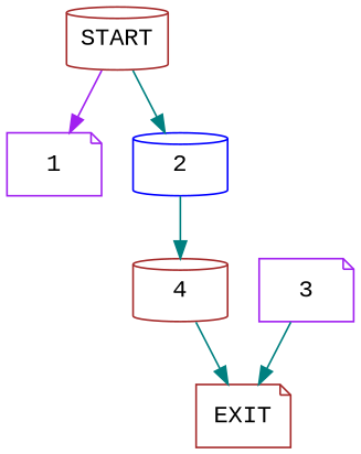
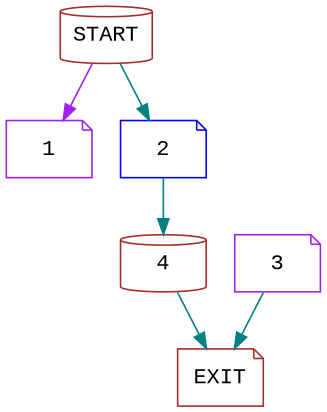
  digraph {
    fontname="Liberation Mono"
    node [color=brown fontname="Liberation Mono" shape=cylinder]
    edge [color=teal fontname="Liberation Mono"]
    n1 [label=START]
    1 [color=purple shape=note]
-   2 [color=blue]
+   2 [color=blue shape=note]
    4
    3 [color=purple shape=note]
    n6 [label=EXIT shape=note]
    n1 -> 1 [color=purple]
    n1 -> 2
    2 -> 4
    4 -> n6
    3 -> n6
  }
